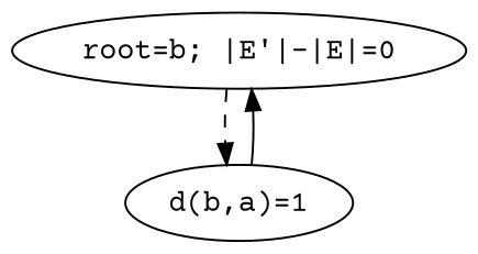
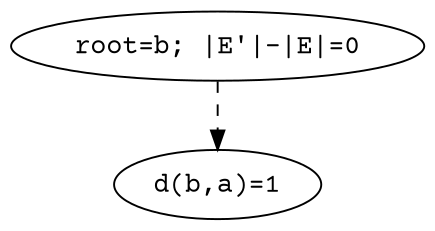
  digraph {
    fontname="Courier Prime"
    node [fontname="Courier Prime"]
    edge [fontname="Courier Prime"]
    n1 [label="root=b; |E'|-|E|=0"]
    n2 [label="d(b,a)=1"]
    n1 -> n2 [style=dashed]
-   n2 -> n1
  }
